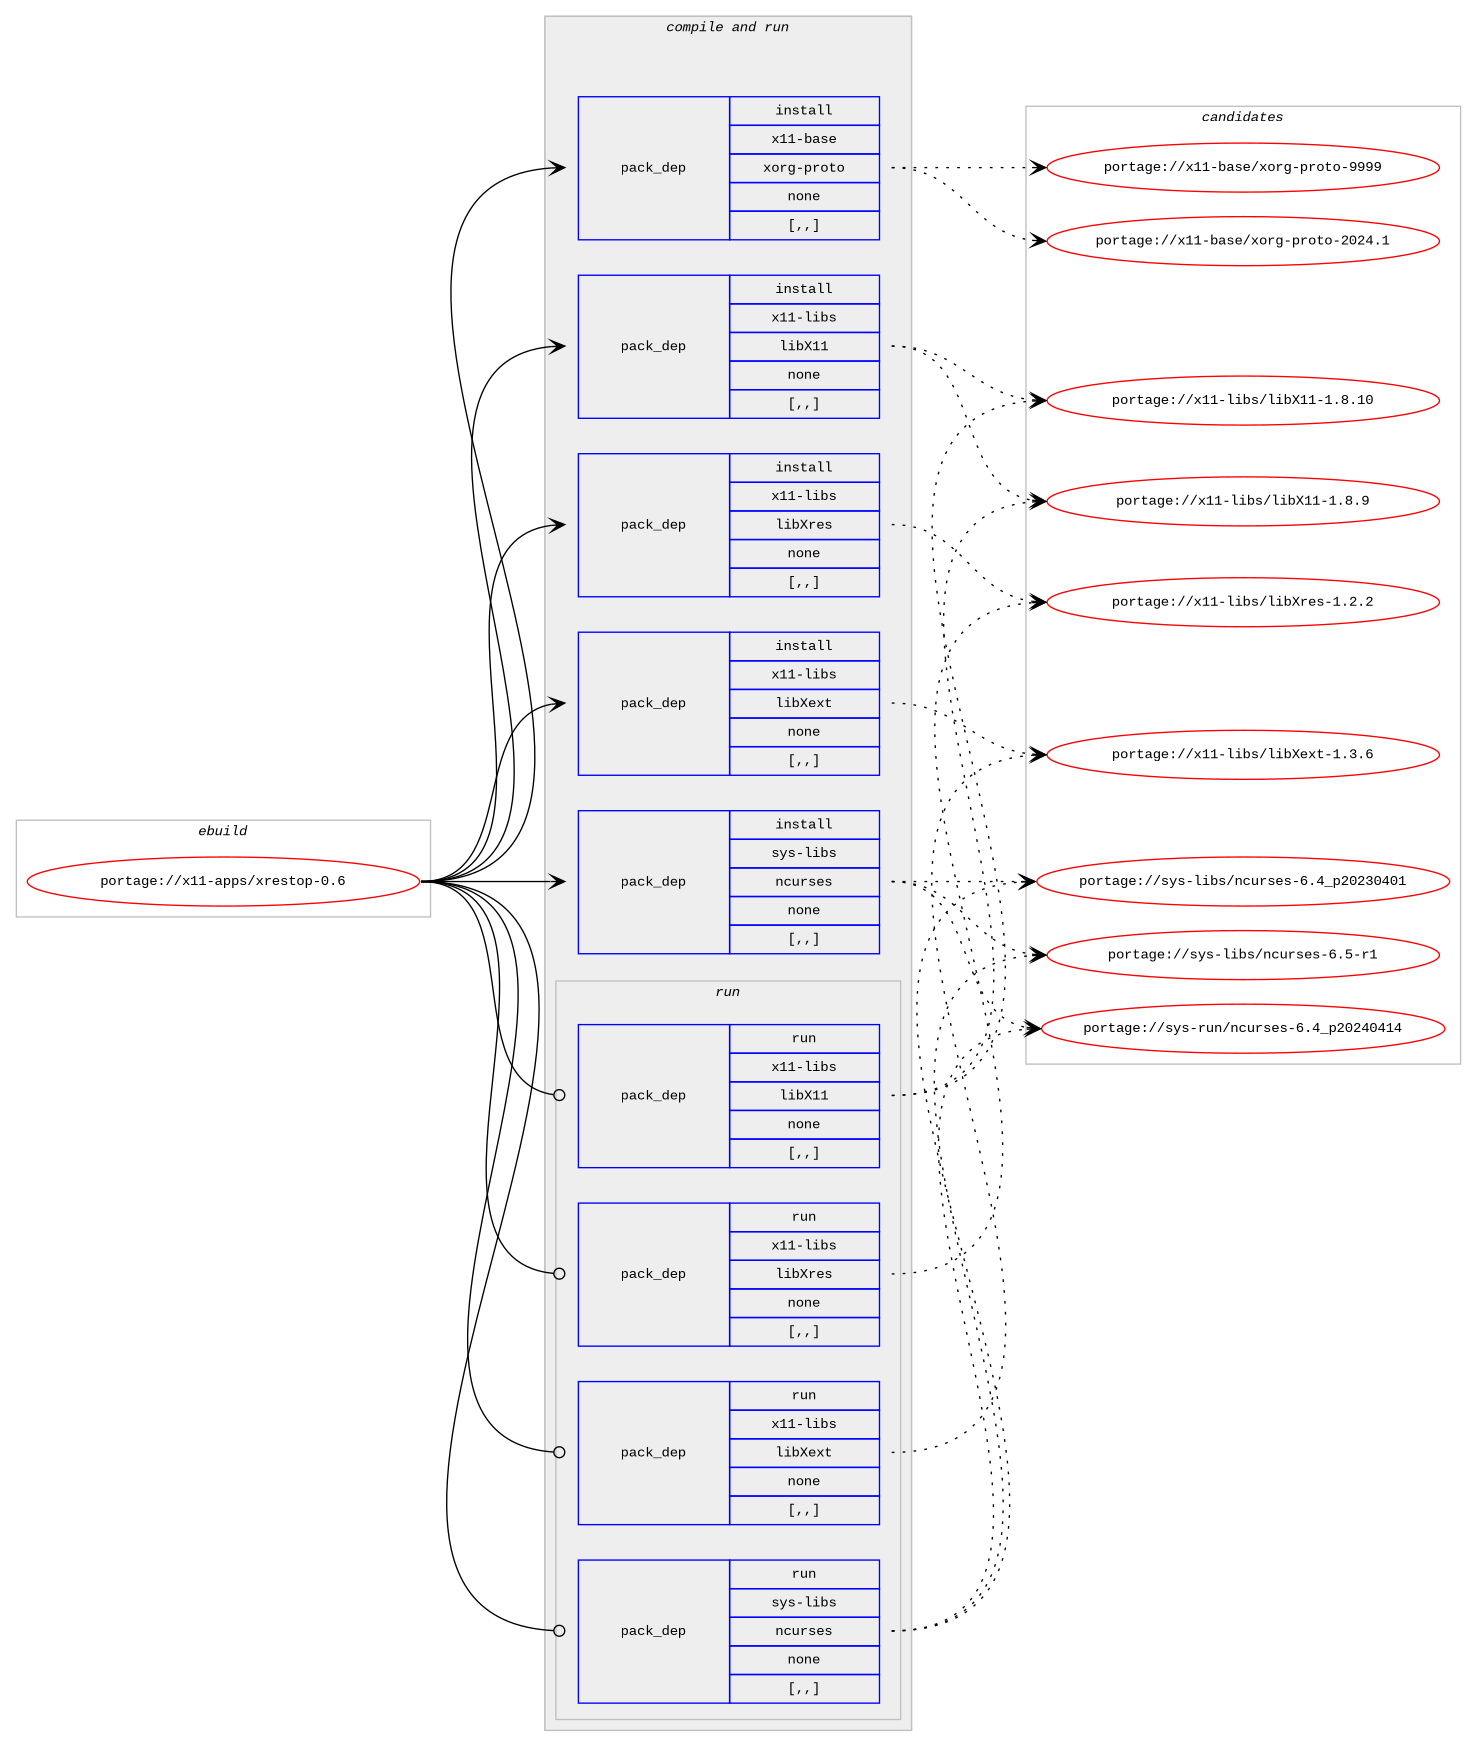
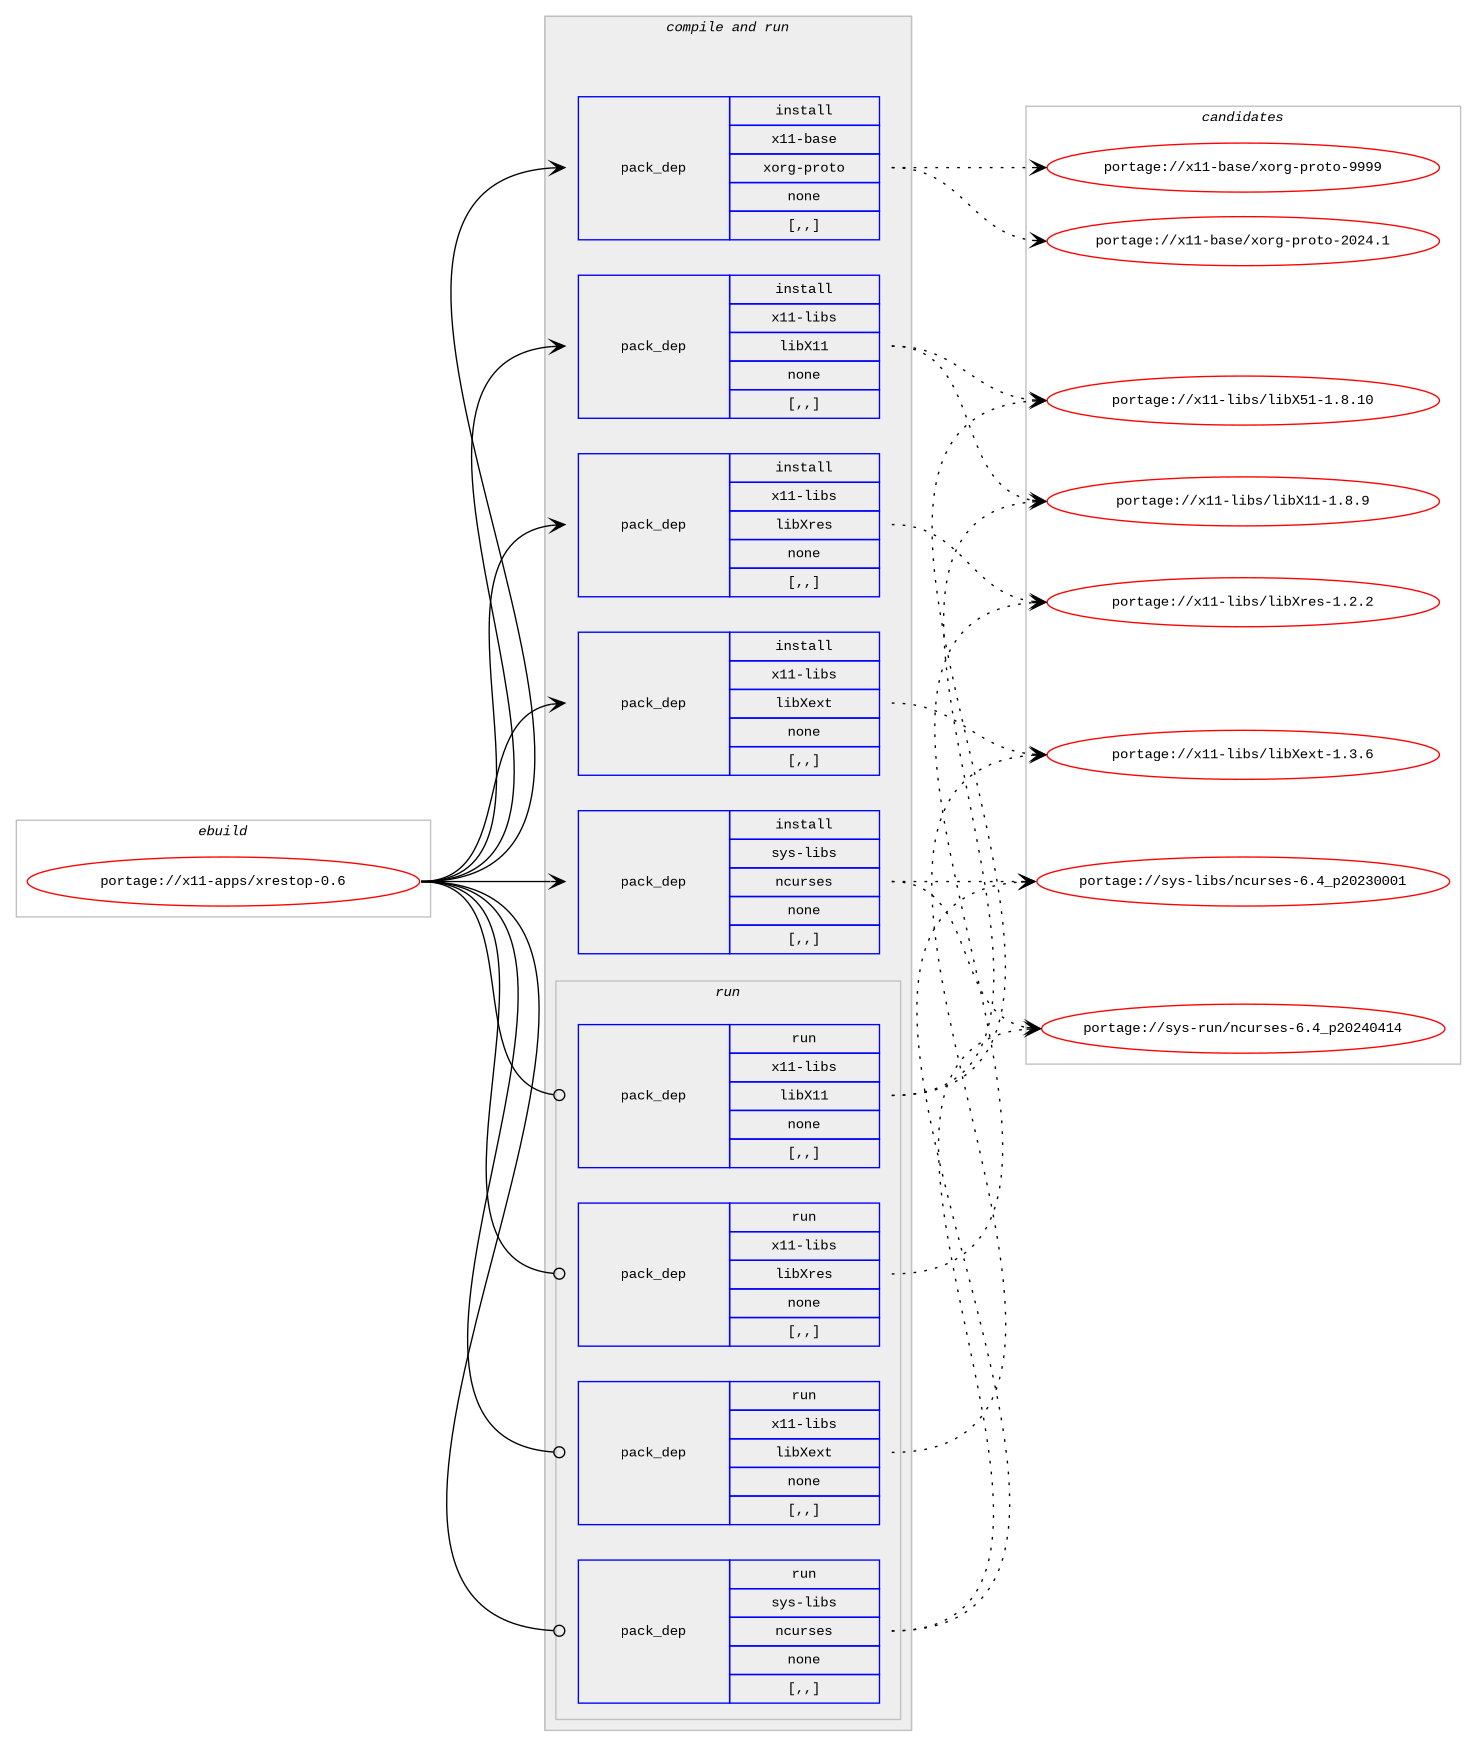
  digraph {
    compound=true
    concentrate=true
    fontname="Liberation Mono"
    fontsize=10
    newrank=true
    rankdir=LR
    ranksep=1.5
    node [color=red fontname="Liberation Mono" fontsize=10]
    edge [arrowhead=vee fontname="Liberation Mono" headport=w style=dotted tailport=e weight=100]
    n1 [label="portage://x11-apps/xrestop-0.6" width=4]
    n2 [color=blue label=<<TABLE BORDER="0" CELLBORDER="1" CELLSPACING="0" CELLPADDING="4" WIDTH="220"><TR><TD ROWSPAN="6" CELLPADDING="30">pack_dep</TD></TR><TR><TD WIDTH="110">install</TD></TR><TR><TD>sys-libs</TD></TR><TR><TD>ncurses</TD></TR><TR><TD>none</TD></TR><TR><TD>[,,]</TD></TR></TABLE>> shape=none]
    n3 [color=blue label=<<TABLE BORDER="0" CELLBORDER="1" CELLSPACING="0" CELLPADDING="4" WIDTH="220"><TR><TD ROWSPAN="6" CELLPADDING="30">pack_dep</TD></TR><TR><TD WIDTH="110">install</TD></TR><TR><TD>x11-base</TD></TR><TR><TD>xorg-proto</TD></TR><TR><TD>none</TD></TR><TR><TD>[,,]</TD></TR></TABLE>> shape=none]
    n4 [color=blue label=<<TABLE BORDER="0" CELLBORDER="1" CELLSPACING="0" CELLPADDING="4" WIDTH="220"><TR><TD ROWSPAN="6" CELLPADDING="30">pack_dep</TD></TR><TR><TD WIDTH="110">install</TD></TR><TR><TD>x11-libs</TD></TR><TR><TD>libX11</TD></TR><TR><TD>none</TD></TR><TR><TD>[,,]</TD></TR></TABLE>> shape=none]
    n5 [color=blue label=<<TABLE BORDER="0" CELLBORDER="1" CELLSPACING="0" CELLPADDING="4" WIDTH="220"><TR><TD ROWSPAN="6" CELLPADDING="30">pack_dep</TD></TR><TR><TD WIDTH="110">install</TD></TR><TR><TD>x11-libs</TD></TR><TR><TD>libXext</TD></TR><TR><TD>none</TD></TR><TR><TD>[,,]</TD></TR></TABLE>> shape=none]
    n6 [color=blue label=<<TABLE BORDER="0" CELLBORDER="1" CELLSPACING="0" CELLPADDING="4" WIDTH="220"><TR><TD ROWSPAN="6" CELLPADDING="30">pack_dep</TD></TR><TR><TD WIDTH="110">install</TD></TR><TR><TD>x11-libs</TD></TR><TR><TD>libXres</TD></TR><TR><TD>none</TD></TR><TR><TD>[,,]</TD></TR></TABLE>> shape=none]
    n7 [color=blue label=<<TABLE BORDER="0" CELLBORDER="1" CELLSPACING="0" CELLPADDING="4" WIDTH="220"><TR><TD ROWSPAN="6" CELLPADDING="30">pack_dep</TD></TR><TR><TD WIDTH="110">run</TD></TR><TR><TD>sys-libs</TD></TR><TR><TD>ncurses</TD></TR><TR><TD>none</TD></TR><TR><TD>[,,]</TD></TR></TABLE>> shape=none]
    n8 [color=blue label=<<TABLE BORDER="0" CELLBORDER="1" CELLSPACING="0" CELLPADDING="4" WIDTH="220"><TR><TD ROWSPAN="6" CELLPADDING="30">pack_dep</TD></TR><TR><TD WIDTH="110">run</TD></TR><TR><TD>x11-libs</TD></TR><TR><TD>libX11</TD></TR><TR><TD>none</TD></TR><TR><TD>[,,]</TD></TR></TABLE>> shape=none]
    n9 [color=blue label=<<TABLE BORDER="0" CELLBORDER="1" CELLSPACING="0" CELLPADDING="4" WIDTH="220"><TR><TD ROWSPAN="6" CELLPADDING="30">pack_dep</TD></TR><TR><TD WIDTH="110">run</TD></TR><TR><TD>x11-libs</TD></TR><TR><TD>libXext</TD></TR><TR><TD>none</TD></TR><TR><TD>[,,]</TD></TR></TABLE>> shape=none]
    n10 [color=blue label=<<TABLE BORDER="0" CELLBORDER="1" CELLSPACING="0" CELLPADDING="4" WIDTH="220"><TR><TD ROWSPAN="6" CELLPADDING="30">pack_dep</TD></TR><TR><TD WIDTH="110">run</TD></TR><TR><TD>x11-libs</TD></TR><TR><TD>libXres</TD></TR><TR><TD>none</TD></TR><TR><TD>[,,]</TD></TR></TABLE>> shape=none]
-   n11 [label="portage://sys-libs/ncurses-6.5-r1" width=4]
    n12 [label="portage://sys-run/ncurses-6.4_p20240414" width=4]
-   n13 [label="portage://sys-libs/ncurses-6.4_p20230401" width=4]
+   n13 [label="portage://sys-libs/ncurses-6.4_p20230001" width=4]
    n14 [label="portage://x11-base/xorg-proto-9999" width=4]
    n15 [label="portage://x11-base/xorg-proto-2024.1" width=4]
-   n16 [label="portage://x11-libs/libX11-1.8.10" width=4]
+   n16 [label="portage://x11-libs/libX51-1.8.10" width=4]
    n17 [label="portage://x11-libs/libX11-1.8.9" width=4]
    n18 [label="portage://x11-libs/libXext-1.3.6" width=4]
    n19 [label="portage://x11-libs/libXres-1.2.2" width=4]
    subgraph cluster_1 {
      color=gray
      label=<<i>ebuild</i>>
      n1
    }
    subgraph cluster_2 {
      color=gray
      label=<<i>dependencies</i>>
      subgraph cluster_3 {
        color=gray
        fillcolor="#eeeeee"
        label=<<i>compile</i>>
        style=filled
        subgraph sub_4 {
          color=gray
          fillcolor="#eeeeee"
          label=<<i>compile</i>>
          style=filled
          n2
        }
        subgraph sub_5 {
          color=gray
          fillcolor="#eeeeee"
          label=<<i>compile</i>>
          style=filled
          n3
        }
        subgraph sub_6 {
          color=gray
          fillcolor="#eeeeee"
          label=<<i>compile</i>>
          style=filled
          n4
        }
        subgraph sub_7 {
          color=gray
          fillcolor="#eeeeee"
          label=<<i>compile</i>>
          style=filled
          n5
        }
        subgraph sub_8 {
          color=gray
          fillcolor="#eeeeee"
          label=<<i>compile</i>>
          style=filled
          n6
        }
      }
      subgraph cluster_9 {
        color=gray
        fillcolor="#eeeeee"
        label=<<i>compile and run</i>>
        style=filled
      }
      subgraph cluster_10 {
        color=gray
        fillcolor="#eeeeee"
        label=<<i>run</i>>
        style=filled
        subgraph sub_11 {
          color=gray
          fillcolor="#eeeeee"
          label=<<i>run</i>>
          style=filled
          n7
        }
        subgraph sub_12 {
          color=gray
          fillcolor="#eeeeee"
          label=<<i>run</i>>
          style=filled
          n8
        }
        subgraph sub_13 {
          color=gray
          fillcolor="#eeeeee"
          label=<<i>run</i>>
          style=filled
          n9
        }
        subgraph sub_14 {
          color=gray
          fillcolor="#eeeeee"
          label=<<i>run</i>>
          style=filled
          n10
        }
      }
    }
    subgraph cluster_15 {
      color=gray
      label=<<i>candidates</i>>
      rank=same
      subgraph sub_16 {
        color=black
        label=<<i>candidates</i>>
        nodesep=1
        rank=same
-       n11
        n12
        n13
      }
      subgraph sub_17 {
        color=black
        label=<<i>candidates</i>>
        nodesep=1
        rank=same
        n14
        n15
      }
      subgraph sub_18 {
        color=black
        label=<<i>candidates</i>>
        nodesep=1
        rank=same
        n16
        n17
      }
      subgraph sub_19 {
        color=black
        label=<<i>candidates</i>>
        nodesep=1
        rank=same
        n18
      }
      subgraph sub_20 {
        color=black
        label=<<i>candidates</i>>
        nodesep=1
        rank=same
        n19
      }
      subgraph sub_21 {
        color=black
        label=<<i>candidates</i>>
        nodesep=1
        rank=same
-       n11
        n12
        n13
      }
      subgraph sub_22 {
        color=black
        label=<<i>candidates</i>>
        nodesep=1
        rank=same
        n16
        n17
      }
      subgraph sub_23 {
        color=black
        label=<<i>candidates</i>>
        nodesep=1
        rank=same
        n18
      }
      subgraph sub_24 {
        color=black
        label=<<i>candidates</i>>
        nodesep=1
        rank=same
        n19
      }
    }
    n1 -> n2 [style=solid weight=20]
    n1 -> n3 [style=solid weight=20]
    n1 -> n4 [style=solid weight=20]
    n1 -> n5 [style=solid weight=20]
    n1 -> n6 [style=solid weight=20]
    n1 -> n7 [arrowhead=odot style=solid weight=20]
    n1 -> n8 [arrowhead=odot style=solid weight=20]
    n1 -> n9 [arrowhead=odot style=solid weight=20]
    n1 -> n10 [arrowhead=odot style=solid weight=20]
-   n2 -> n11
    n2 -> n12
    n2 -> n13
    n3 -> n14
    n3 -> n15
    n4 -> n16
    n4 -> n17
    n5 -> n18
    n6 -> n19
-   n7 -> n11
    n7 -> n12
    n7 -> n13
    n8 -> n16
    n8 -> n17
    n9 -> n18
    n10 -> n19
  }
